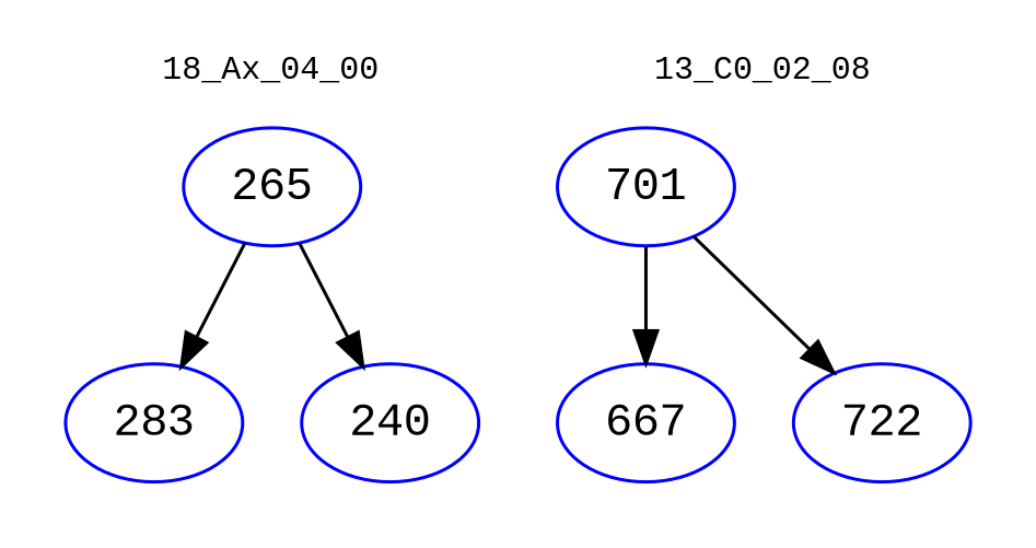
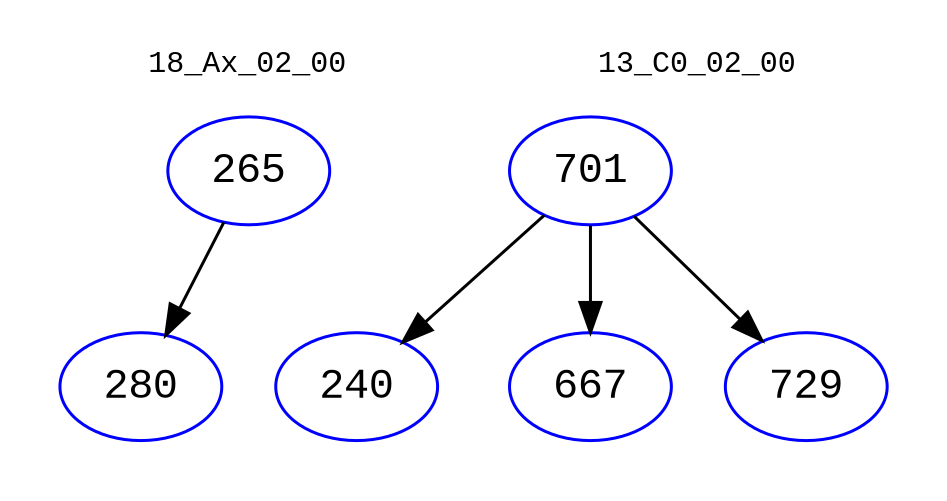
  digraph {
    fontname="Liberation Mono"
    node [color=blue fontname="Liberation Mono"]
    edge [color=black fontname="Liberation Mono"]
    n1 [label=265]
    n2 [label=240]
-   n3 [label=283]
+   n3 [label=280]
    n4 [label=701]
    n5 [label=667]
-   n6 [label=722]
+   n6 [label=729]
    subgraph cluster_1 {
      color=white
      fontsize=10
-     label="18_Ax_04_00"
+     label="18_Ax_02_00"
      n1
      n2
      n3
    }
    subgraph cluster_2 {
      color=white
      fontsize=10
-     label="13_C0_02_08"
+     label="13_C0_02_00"
      n4
      n5
      n6
    }
-   n1 -> n2
+   n4 -> n2
    n1 -> n3
    n4 -> n5
    n4 -> n6
  }
